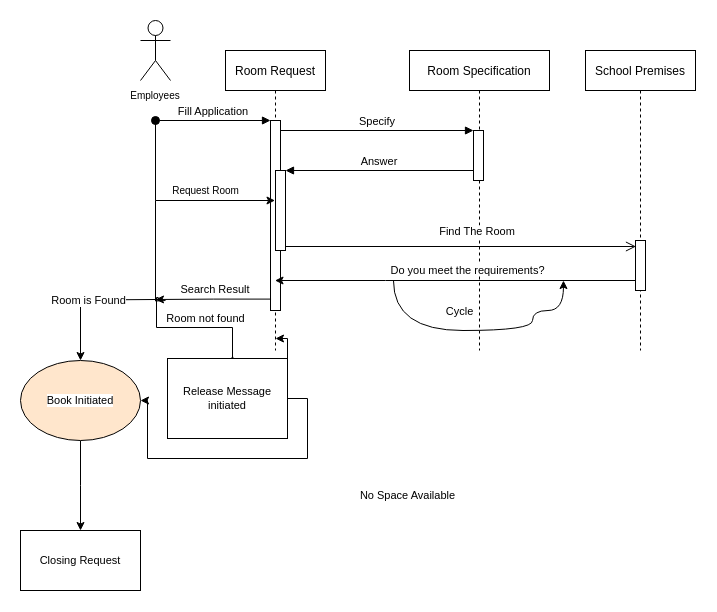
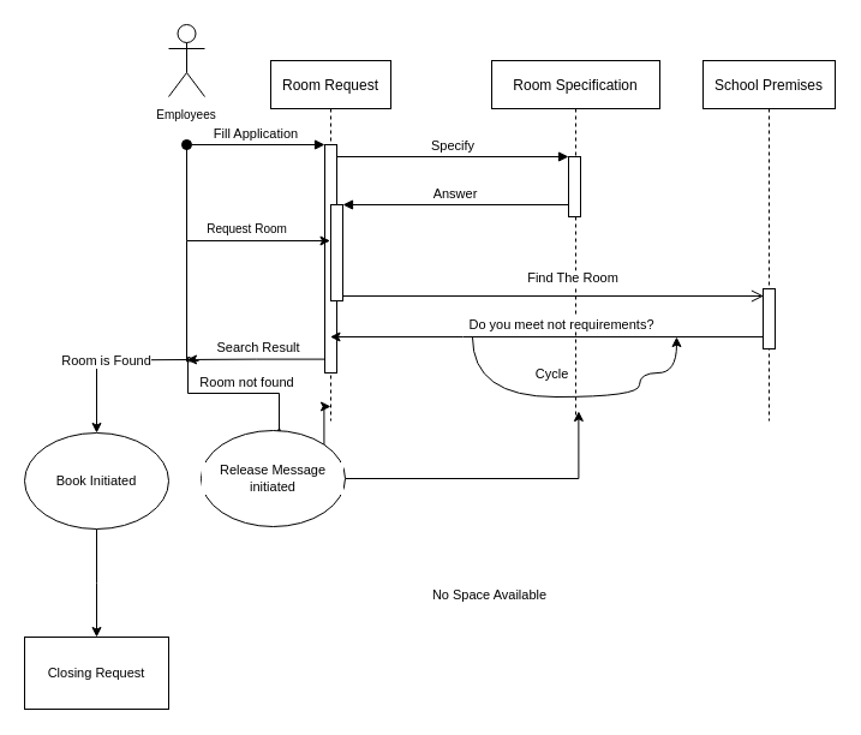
  <mxCell id="0" />
  <mxCell id="1" parent="0" />
  <mxCell id="2" value="Room Request" style="shape=umlLifeline;perimeter=lifelinePerimeter;container=1;collapsible=0;recursiveResize=0;rounded=0;shadow=0;strokeWidth=1;" parent="1" vertex="1"><mxGeometry x="225" y="50" width="100" height="300" as="geometry" /></mxCell>
  <mxCell id="3" value="" style="points=[];perimeter=orthogonalPerimeter;rounded=0;shadow=0;strokeWidth=1;" parent="2" vertex="1"><mxGeometry x="45" y="70" width="10" height="190" as="geometry" /></mxCell>
  <mxCell id="4" value="Fill Application" style="verticalAlign=bottom;startArrow=oval;endArrow=block;startSize=8;shadow=0;strokeWidth=1;" parent="2" target="3" edge="1"><mxGeometry relative="1" as="geometry"><mxPoint x="-70" y="70" as="sourcePoint" /></mxGeometry></mxCell>
  <mxCell id="5" value="" style="points=[];perimeter=orthogonalPerimeter;rounded=0;shadow=0;strokeWidth=1;" parent="2" vertex="1"><mxGeometry x="50" y="120" width="10" height="80" as="geometry" /></mxCell>
  <mxCell id="6" value="Search Result" style="text;html=1;strokeColor=none;fillColor=none;align=center;verticalAlign=middle;whiteSpace=wrap;rounded=0;labelBackgroundColor=#FFFFFF;fontSize=11;" vertex="1" parent="2"><mxGeometry x="-50" y="224" width="80" height="30" as="geometry" /></mxCell>
  <mxCell id="7" value="Room Specification" style="shape=umlLifeline;perimeter=lifelinePerimeter;container=1;collapsible=0;recursiveResize=0;rounded=0;shadow=0;strokeWidth=1;" parent="1" vertex="1"><mxGeometry x="409" y="50" width="140" height="300" as="geometry" /></mxCell>
  <mxCell id="8" value="" style="points=[];perimeter=orthogonalPerimeter;rounded=0;shadow=0;strokeWidth=1;" parent="7" vertex="1"><mxGeometry x="64" y="80" width="10" height="50" as="geometry" /></mxCell>
- <mxCell id="9" value="&lt;div style=&quot;font-size: 11px&quot;&gt;&lt;font style=&quot;font-size: 11px&quot;&gt;&lt;span style=&quot;background-color: rgb(255 , 255 , 255)&quot;&gt;Do you meet the requirements?&lt;/span&gt;&lt;/font&gt;&lt;/div&gt;" style="text;html=1;align=center;verticalAlign=middle;resizable=0;points=[];autosize=1;strokeColor=none;fillColor=none;fontSize=10;" vertex="1" parent="7"><mxGeometry x="-27" y="210" width="170" height="20" as="geometry" /></mxCell>
+ <mxCell id="9" value="&lt;div style=&quot;font-size: 11px&quot;&gt;&lt;font style=&quot;font-size: 11px&quot;&gt;&lt;span style=&quot;background-color: rgb(255 , 255 , 255)&quot;&gt;Do you meet not requirements?&lt;/span&gt;&lt;/font&gt;&lt;/div&gt;" style="text;html=1;align=center;verticalAlign=middle;resizable=0;points=[];autosize=1;strokeColor=none;fillColor=none;fontSize=10;" vertex="1" parent="7"><mxGeometry x="-27" y="210" width="170" height="20" as="geometry" /></mxCell>
  <mxCell id="10" value="" style="curved=1;endArrow=classic;html=1;rounded=0;fontSize=11;edgeStyle=orthogonalEdgeStyle;" edge="1" parent="7"><mxGeometry width="50" height="50" relative="1" as="geometry"><mxPoint x="-16.02" y="230.03" as="sourcePoint" /><mxPoint x="153.98" y="230.03" as="targetPoint" /><Array as="points"><mxPoint x="-16" y="280" /><mxPoint x="123" y="280" /><mxPoint x="123" y="260" /><mxPoint x="154" y="260" /></Array></mxGeometry></mxCell>
  <mxCell id="11" value="Cycle" style="edgeLabel;html=1;align=center;verticalAlign=middle;resizable=0;points=[];fontSize=11;" vertex="1" connectable="0" parent="10"><mxGeometry x="-0.277" y="2" relative="1" as="geometry"><mxPoint x="17" y="-18" as="offset" /></mxGeometry></mxCell>
  <mxCell id="12" value="Specify" style="verticalAlign=bottom;endArrow=block;entryX=0;entryY=0;shadow=0;strokeWidth=1;" parent="1" source="3" target="8" edge="1"><mxGeometry relative="1" as="geometry"><mxPoint x="380" y="130" as="sourcePoint" /></mxGeometry></mxCell>
  <mxCell id="13" value="Answer" style="verticalAlign=bottom;endArrow=block;entryX=1;entryY=0;shadow=0;strokeWidth=1;" parent="1" source="8" target="5" edge="1"><mxGeometry relative="1" as="geometry"><mxPoint x="345" y="170" as="sourcePoint" /></mxGeometry></mxCell>
  <mxCell id="14" value="Find The Room" style="verticalAlign=bottom;endArrow=open;endSize=8;shadow=0;strokeWidth=1;" parent="1" edge="1"><mxGeometry x="0.095" y="6" relative="1" as="geometry"><mxPoint x="635.5" y="246" as="targetPoint" /><mxPoint x="285" y="246" as="sourcePoint" /><mxPoint as="offset" /></mxGeometry></mxCell>
  <mxCell id="15" value="&lt;font style=&quot;font-size: 10px&quot;&gt;Employees&lt;/font&gt;" style="text;html=1;strokeColor=none;fillColor=none;align=center;verticalAlign=middle;whiteSpace=wrap;rounded=0;" parent="1" vertex="1"><mxGeometry x="125" y="80" width="60" height="30" as="geometry" /></mxCell>
  <mxCell id="16" value="" style="endArrow=classic;html=1;rounded=0;fontSize=10;edgeStyle=orthogonalEdgeStyle;" edge="1" parent="1" target="2"><mxGeometry width="50" height="50" relative="1" as="geometry"><mxPoint x="155" y="120" as="sourcePoint" /><mxPoint x="205" y="170" as="targetPoint" /><Array as="points"><mxPoint x="155" y="200" /></Array></mxGeometry></mxCell>
  <mxCell id="17" value="Request Room" style="text;html=1;align=center;verticalAlign=middle;resizable=0;points=[];autosize=1;strokeColor=none;fillColor=none;fontSize=10;" vertex="1" parent="1"><mxGeometry x="165" y="180" width="80" height="20" as="geometry" /></mxCell>
  <mxCell id="18" value="School Premises" style="shape=umlLifeline;perimeter=lifelinePerimeter;container=1;collapsible=0;recursiveResize=0;rounded=0;shadow=0;strokeWidth=1;" vertex="1" parent="1"><mxGeometry x="585" y="50" width="110" height="300" as="geometry" /></mxCell>
  <mxCell id="19" value="" style="points=[];perimeter=orthogonalPerimeter;rounded=0;shadow=0;strokeWidth=1;" vertex="1" parent="18"><mxGeometry x="50" y="190" width="10" height="50" as="geometry" /></mxCell>
  <mxCell id="20" value="" style="endArrow=classic;html=1;rounded=0;fontSize=10;edgeStyle=orthogonalEdgeStyle;" edge="1" parent="1" target="2"><mxGeometry width="50" height="50" relative="1" as="geometry"><mxPoint x="635" y="280" as="sourcePoint" /><mxPoint x="293.52" y="290.24" as="targetPoint" /><Array as="points"><mxPoint x="385" y="280" /><mxPoint x="385" y="280" /></Array></mxGeometry></mxCell>
  <mxCell id="21" value="" style="shape=umlActor;verticalLabelPosition=bottom;verticalAlign=top;html=1;outlineConnect=0;fontSize=10;" vertex="1" parent="1"><mxGeometry x="140" y="20" width="30" height="60" as="geometry" /></mxCell>
  <mxCell id="22" value="" style="endArrow=classic;html=1;rounded=0;fontSize=11;edgeStyle=orthogonalEdgeStyle;exitX=0.055;exitY=0.94;exitDx=0;exitDy=0;exitPerimeter=0;" edge="1" parent="1" source="3"><mxGeometry width="50" height="50" relative="1" as="geometry"><mxPoint x="170" y="290" as="sourcePoint" /><mxPoint x="155" y="299" as="targetPoint" /></mxGeometry></mxCell>
  <mxCell id="23" value="" style="endArrow=none;html=1;rounded=0;fontSize=11;edgeStyle=orthogonalEdgeStyle;" edge="1" parent="1"><mxGeometry width="50" height="50" relative="1" as="geometry"><mxPoint x="165" y="300" as="sourcePoint" /><mxPoint x="155" y="200" as="targetPoint" /></mxGeometry></mxCell>
  <mxCell id="24" value="" style="endArrow=classic;html=1;rounded=0;fontSize=11;edgeStyle=orthogonalEdgeStyle;" edge="1" parent="1" target="27"><mxGeometry relative="1" as="geometry"><mxPoint x="155" y="299" as="sourcePoint" /><mxPoint x="155" y="389" as="targetPoint" /><Array as="points" /></mxGeometry></mxCell>
  <mxCell id="25" value="Room is Found" style="edgeLabel;resizable=0;html=1;align=center;verticalAlign=middle;labelBackgroundColor=#FFFFFF;fontSize=11;" connectable="0" vertex="1" parent="24"><mxGeometry relative="1" as="geometry" /></mxCell>
  <mxCell id="26" style="edgeStyle=orthogonalEdgeStyle;rounded=0;orthogonalLoop=1;jettySize=auto;html=1;exitX=0.5;exitY=1;exitDx=0;exitDy=0;fontSize=11;" edge="1" parent="1" source="27"><mxGeometry relative="1" as="geometry"><mxPoint x="80" y="530" as="targetPoint" /></mxGeometry></mxCell>
- <mxCell id="27" value="Book Initiated" style="ellipse;whiteSpace=wrap;html=1;labelBackgroundColor=#FFFFFF;fontSize=11;fillColor=#ffe6cc;" vertex="1" parent="1"><mxGeometry x="20" y="360" width="120" height="80" as="geometry" /></mxCell>
+ <mxCell id="27" value="Book Initiated" style="ellipse;whiteSpace=wrap;html=1;labelBackgroundColor=#FFFFFF;fontSize=11;" vertex="1" parent="1"><mxGeometry x="20" y="360" width="120" height="80" as="geometry" /></mxCell>
  <mxCell id="28" style="edgeStyle=orthogonalEdgeStyle;rounded=0;orthogonalLoop=1;jettySize=auto;html=1;fontSize=11;entryX=0.543;entryY=-0.036;entryDx=0;entryDy=0;entryPerimeter=0;" edge="1" parent="1" target="31"><mxGeometry relative="1" as="geometry"><mxPoint x="236" y="367" as="targetPoint" /><mxPoint x="158" y="297" as="sourcePoint" /><Array as="points"><mxPoint x="156" y="297" /><mxPoint x="156" y="327" /><mxPoint x="232" y="327" /><mxPoint x="232" y="357" /></Array></mxGeometry></mxCell>
  <mxCell id="29" style="edgeStyle=orthogonalEdgeStyle;rounded=0;orthogonalLoop=1;jettySize=auto;html=1;exitX=1;exitY=0;exitDx=0;exitDy=0;fontSize=11;" edge="1" parent="1" source="31" target="2"><mxGeometry relative="1" as="geometry" /></mxCell>
- <mxCell id="30" style="edgeStyle=orthogonalEdgeStyle;rounded=0;orthogonalLoop=1;jettySize=auto;html=1;exitX=1;exitY=0.5;exitDx=0;exitDy=0;fontSize=11;" edge="1" parent="1" source="31" target="27"><mxGeometry relative="1" as="geometry" /></mxCell>
- <mxCell id="31" value="Release Message initiated" style="whiteSpace=wrap;html=1;labelBackgroundColor=#FFFFFF;fontSize=11;rounded=0;" vertex="1" parent="1"><mxGeometry x="167" y="358" width="120" height="80" as="geometry" /></mxCell>
+ <mxCell id="30" style="edgeStyle=orthogonalEdgeStyle;rounded=0;orthogonalLoop=1;jettySize=auto;html=1;exitX=1;exitY=0.5;exitDx=0;exitDy=0;entryX=0.517;entryY=0.973;entryDx=0;entryDy=0;entryPerimeter=0;fontSize=11;" edge="1" parent="1" source="31" target="7"><mxGeometry relative="1" as="geometry" /></mxCell>
+ <mxCell id="31" value="Release Message initiated" style="ellipse;whiteSpace=wrap;html=1;labelBackgroundColor=#FFFFFF;fontSize=11;" vertex="1" parent="1"><mxGeometry x="167" y="358" width="120" height="80" as="geometry" /></mxCell>
  <mxCell id="32" value="Room not found" style="edgeLabel;resizable=0;html=1;align=center;verticalAlign=middle;labelBackgroundColor=#FFFFFF;fontSize=11;" connectable="0" vertex="1" parent="1"><mxGeometry x="205.004" y="300" as="geometry"><mxPoint x="-1" y="17" as="offset" /></mxGeometry></mxCell>
  <mxCell id="33" value="No Space Available" style="text;html=1;align=center;verticalAlign=middle;resizable=0;points=[];autosize=1;strokeColor=none;fillColor=none;fontSize=11;" vertex="1" parent="1"><mxGeometry x="352" y="485" width="110" height="20" as="geometry" /></mxCell>
  <mxCell id="34" value="Closing Request" style="rounded=0;whiteSpace=wrap;html=1;labelBackgroundColor=#FFFFFF;fontSize=11;" vertex="1" parent="1"><mxGeometry x="20" y="530" width="120" height="60" as="geometry" /></mxCell>
